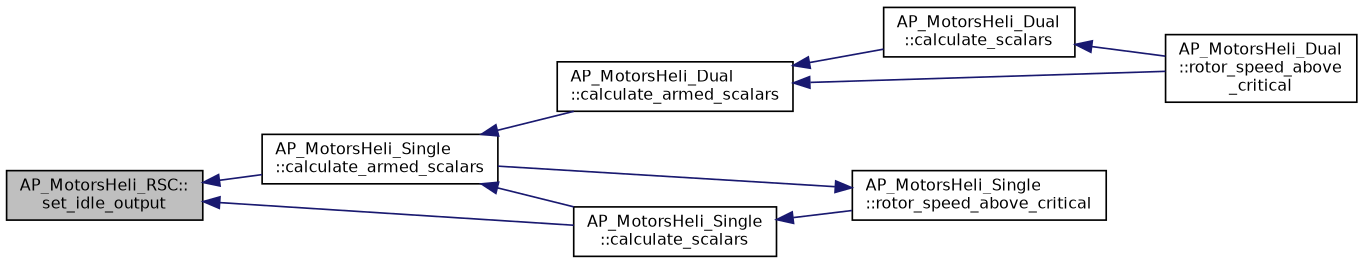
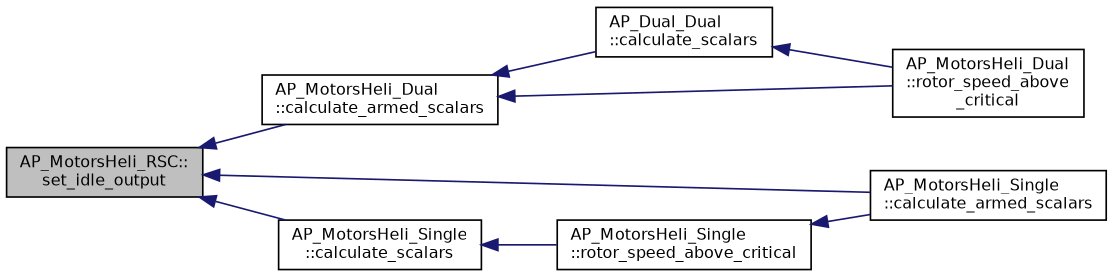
  digraph {
    rankdir=LR
    node [color=black fillcolor=white fontname=Helvetica fontsize=10 shape=record style=filled]
    edge [color=midnightblue dir=back fontname=Helvetica fontsize=10 labelfontname=Helvetica labelfontsize=10 style=solid]
    n1 [fillcolor=grey75 fontcolor=black height=0.2 label="AP_MotorsHeli_RSC::\lset_idle_output" width=0.4]
    n2 [height=0.2 label="AP_MotorsHeli_Dual\l::calculate_armed_scalars" width=0.4]
    n3 [height=0.2 label="AP_MotorsHeli_Single\l::calculate_armed_scalars" width=0.4]
    n4 [height=0.2 label="AP_MotorsHeli_Single\l::calculate_scalars" width=0.4]
-   n5 [height=0.2 label="AP_MotorsHeli_Dual\l::calculate_scalars" width=0.4]
+   n5 [height=0.2 label="AP_Dual_Dual\l::calculate_scalars" width=0.4]
    n6 [height=0.2 label="AP_MotorsHeli_Dual\l::rotor_speed_above\l_critical" width=0.4]
    n7 [height=0.2 label="AP_MotorsHeli_Single\l::rotor_speed_above_critical" width=0.4]
-   n3 -> n2
+   n1 -> n2
    n1 -> n3
    n1 -> n4
    n2 -> n5
    n2 -> n6
-   n3 -> n4
    n4 -> n7
    n5 -> n6
    n7 -> n3
  }
